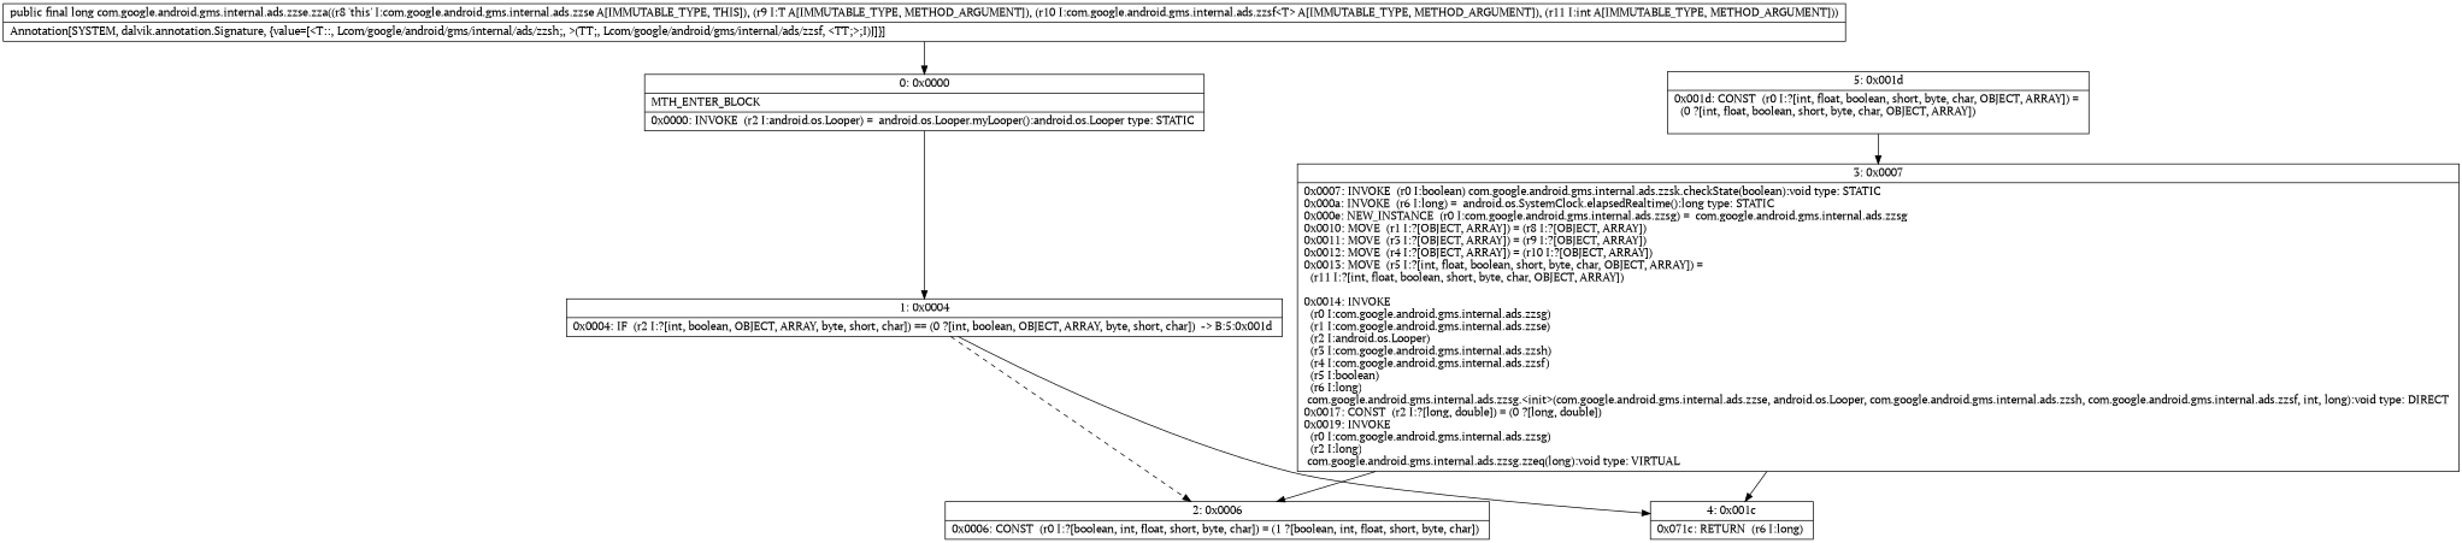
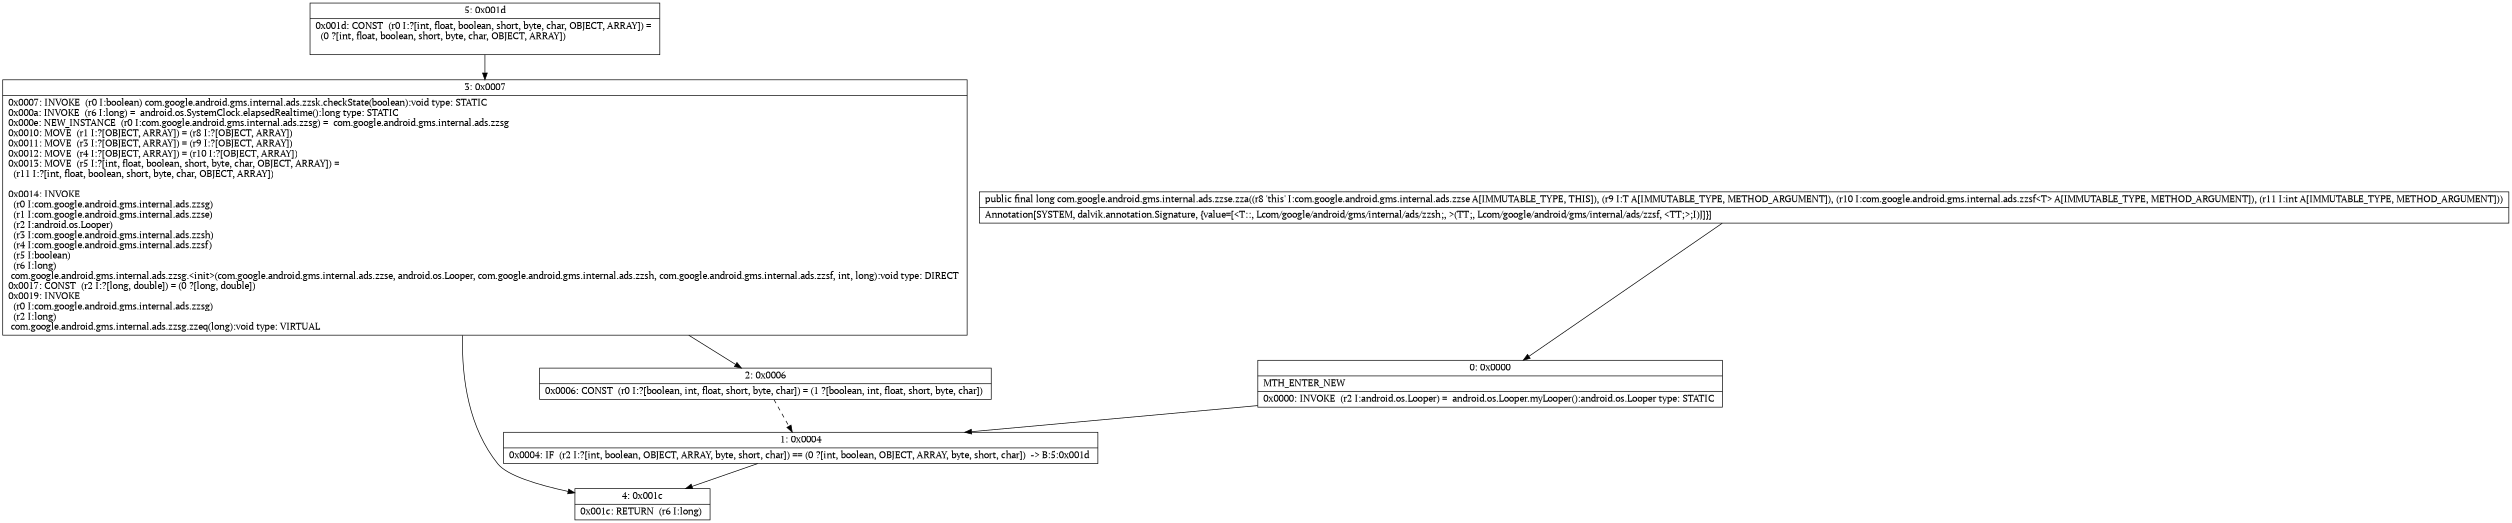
  digraph {
    fontname="PT Serif"
    node [fontname="PT Serif" shape=record]
    edge [fontname="PT Serif"]
-   n1 [label="{0\:\ 0x0000|MTH_ENTER_BLOCK\l|0x0000: INVOKE  (r2 I:android.os.Looper) =  android.os.Looper.myLooper():android.os.Looper type: STATIC \l}"]
+   n1 [label="{0\:\ 0x0000|MTH_ENTER_NEW\l|0x0000: INVOKE  (r2 I:android.os.Looper) =  android.os.Looper.myLooper():android.os.Looper type: STATIC \l}"]
    n2 [label="{1\:\ 0x0004|0x0004: IF  (r2 I:?[int, boolean, OBJECT, ARRAY, byte, short, char]) == (0 ?[int, boolean, OBJECT, ARRAY, byte, short, char])  \-\> B:5:0x001d \l}"]
    n3 [label="{2\:\ 0x0006|0x0006: CONST  (r0 I:?[boolean, int, float, short, byte, char]) = (1 ?[boolean, int, float, short, byte, char]) \l}"]
-   n4 [label="{4\:\ 0x001c|0x071c: RETURN  (r6 I:long) \l}"]
+   n4 [label="{4\:\ 0x001c|0x001c: RETURN  (r6 I:long) \l}"]
    n5 [label="{5\:\ 0x001d|0x001d: CONST  (r0 I:?[int, float, boolean, short, byte, char, OBJECT, ARRAY]) = \l  (0 ?[int, float, boolean, short, byte, char, OBJECT, ARRAY])\l \l}"]
    n6 [label="{3\:\ 0x0007|0x0007: INVOKE  (r0 I:boolean) com.google.android.gms.internal.ads.zzsk.checkState(boolean):void type: STATIC \l0x000a: INVOKE  (r6 I:long) =  android.os.SystemClock.elapsedRealtime():long type: STATIC \l0x000e: NEW_INSTANCE  (r0 I:com.google.android.gms.internal.ads.zzsg) =  com.google.android.gms.internal.ads.zzsg \l0x0010: MOVE  (r1 I:?[OBJECT, ARRAY]) = (r8 I:?[OBJECT, ARRAY]) \l0x0011: MOVE  (r3 I:?[OBJECT, ARRAY]) = (r9 I:?[OBJECT, ARRAY]) \l0x0012: MOVE  (r4 I:?[OBJECT, ARRAY]) = (r10 I:?[OBJECT, ARRAY]) \l0x0013: MOVE  (r5 I:?[int, float, boolean, short, byte, char, OBJECT, ARRAY]) = \l  (r11 I:?[int, float, boolean, short, byte, char, OBJECT, ARRAY])\l \l0x0014: INVOKE  \l  (r0 I:com.google.android.gms.internal.ads.zzsg)\l  (r1 I:com.google.android.gms.internal.ads.zzse)\l  (r2 I:android.os.Looper)\l  (r3 I:com.google.android.gms.internal.ads.zzsh)\l  (r4 I:com.google.android.gms.internal.ads.zzsf)\l  (r5 I:boolean)\l  (r6 I:long)\l com.google.android.gms.internal.ads.zzsg.\<init\>(com.google.android.gms.internal.ads.zzse, android.os.Looper, com.google.android.gms.internal.ads.zzsh, com.google.android.gms.internal.ads.zzsf, int, long):void type: DIRECT \l0x0017: CONST  (r2 I:?[long, double]) = (0 ?[long, double]) \l0x0019: INVOKE  \l  (r0 I:com.google.android.gms.internal.ads.zzsg)\l  (r2 I:long)\l com.google.android.gms.internal.ads.zzsg.zzeq(long):void type: VIRTUAL \l}"]
    n7 [label="{public final long com.google.android.gms.internal.ads.zzse.zza((r8 'this' I:com.google.android.gms.internal.ads.zzse A[IMMUTABLE_TYPE, THIS]), (r9 I:T A[IMMUTABLE_TYPE, METHOD_ARGUMENT]), (r10 I:com.google.android.gms.internal.ads.zzsf\<T\> A[IMMUTABLE_TYPE, METHOD_ARGUMENT]), (r11 I:int A[IMMUTABLE_TYPE, METHOD_ARGUMENT]))  | Annotation[SYSTEM, dalvik.annotation.Signature, \{value=[\<T::, Lcom\/google\/android\/gms\/internal\/ads\/zzsh;, \>(TT;, Lcom\/google\/android\/gms\/internal\/ads\/zzsf, \<TT;\>;I)J]\}]\l}"]
    n1 -> n2
-   n2 -> n3 [style=dashed]
+   n3 -> n2 [style=dashed]
    n2 -> n4
    n5 -> n6
    n6 -> n3
    n6 -> n4
    n7 -> n1
  }
